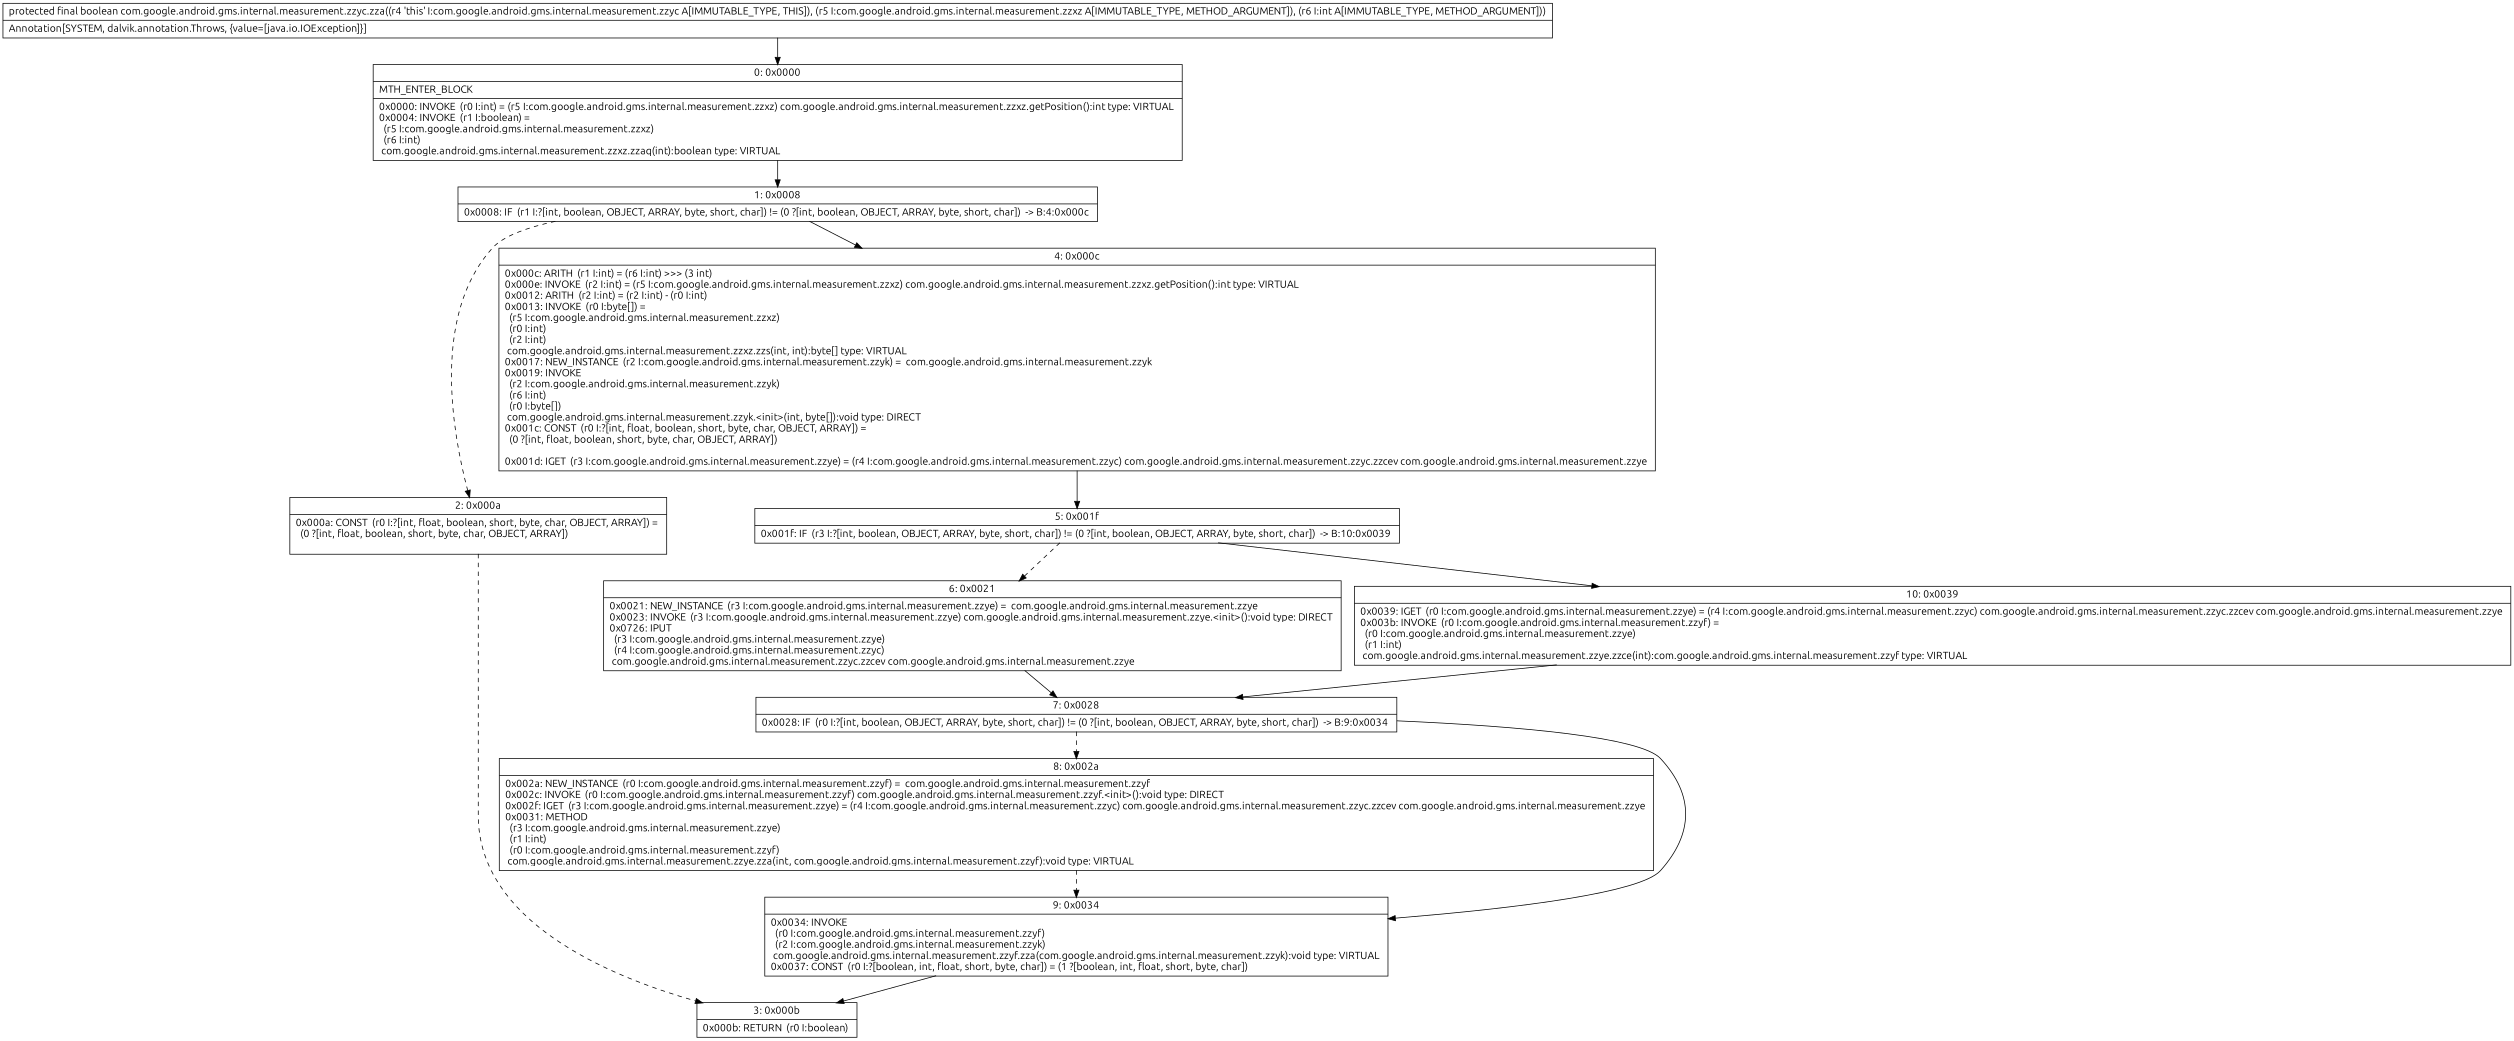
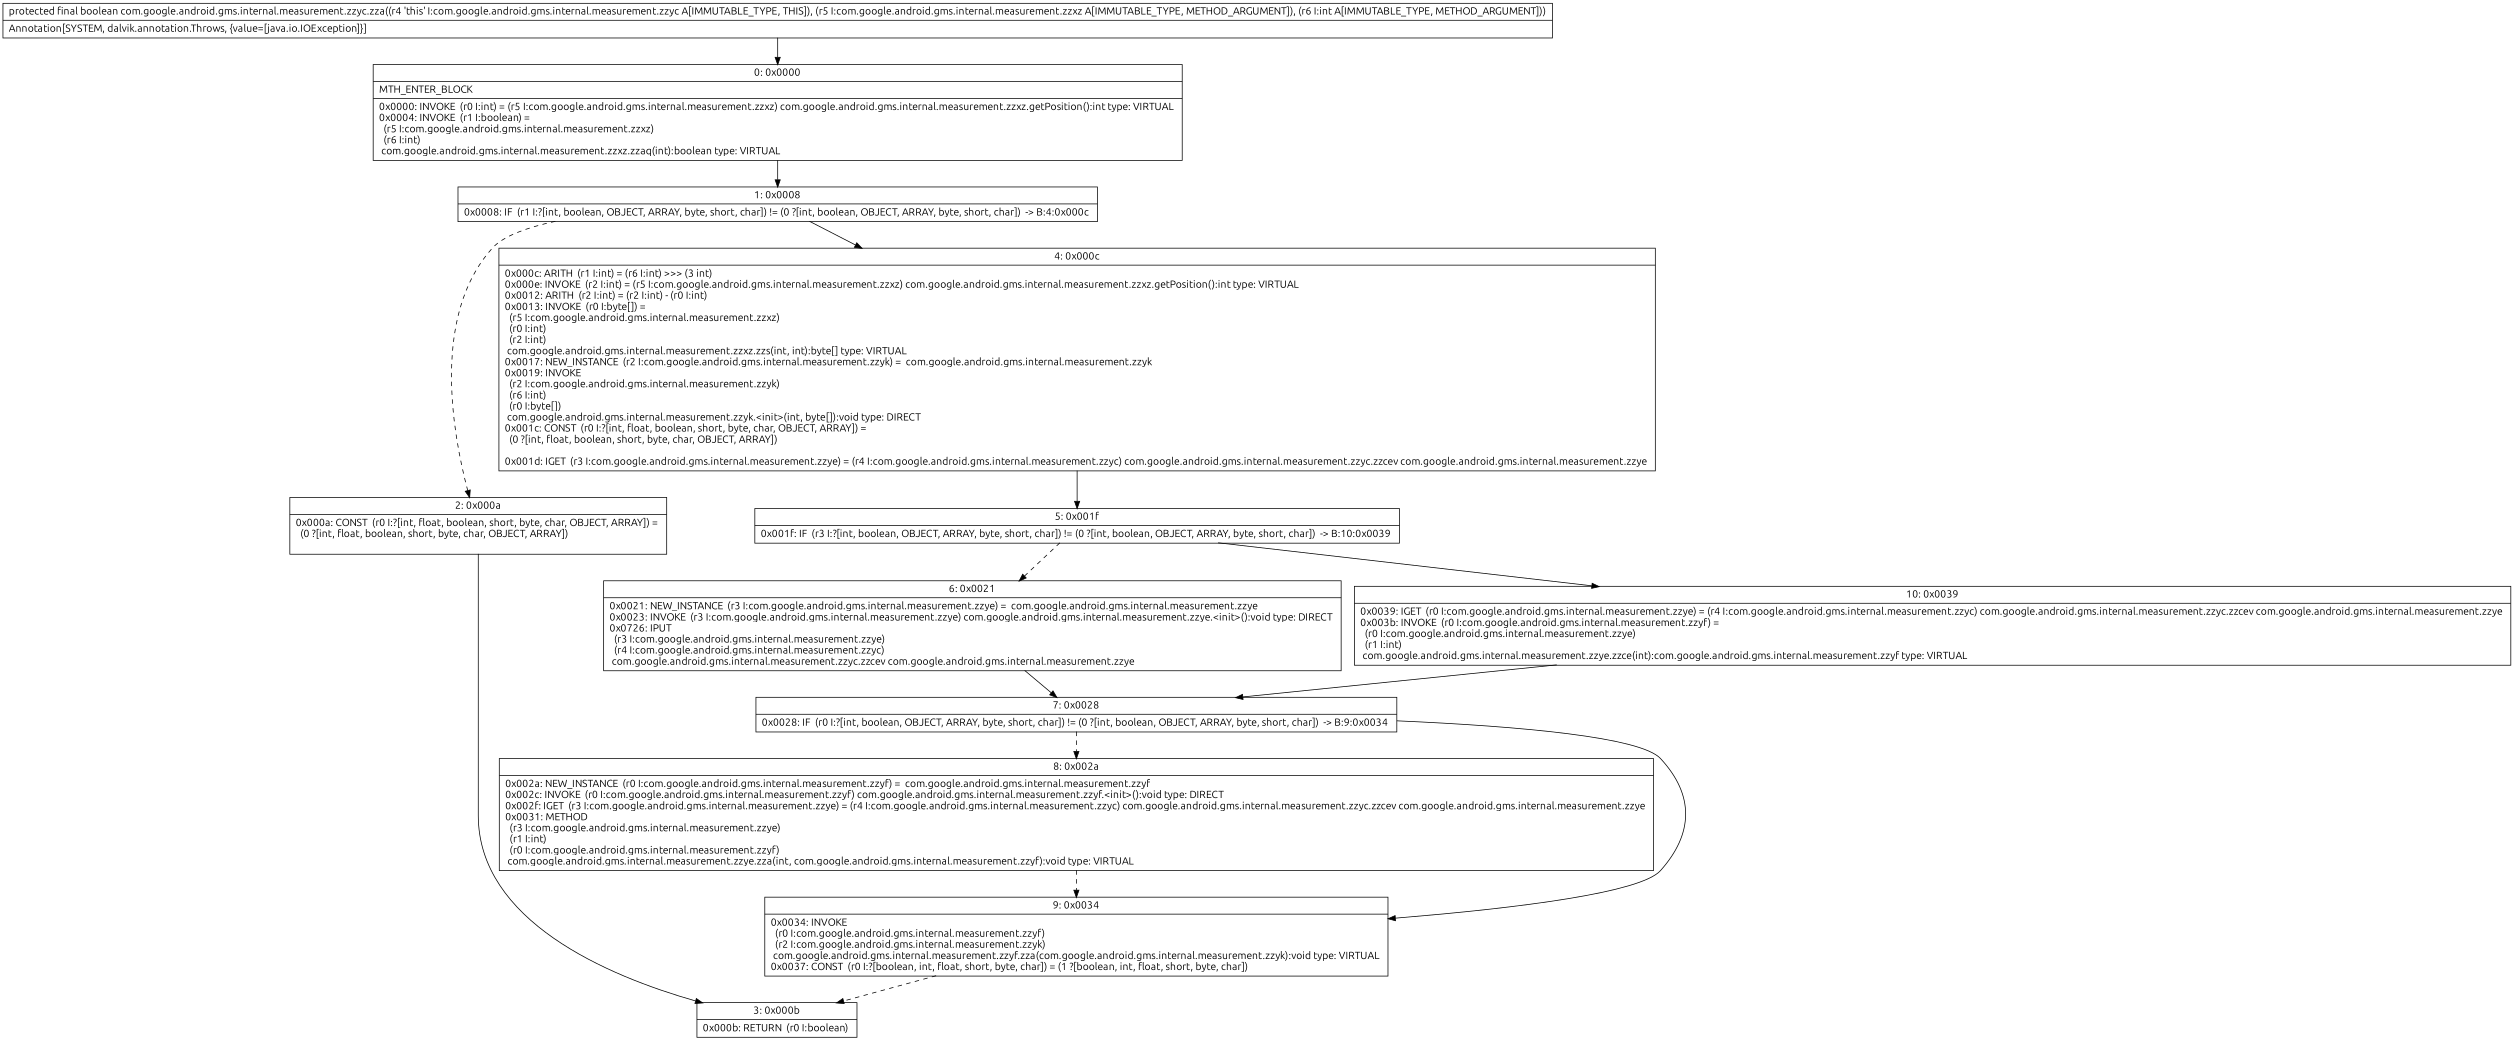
  digraph {
    fontname=Ubuntu
    node [fontname=Ubuntu shape=record]
    edge [fontname=Ubuntu]
    n1 [label="{0\:\ 0x0000|MTH_ENTER_BLOCK\l|0x0000: INVOKE  (r0 I:int) = (r5 I:com.google.android.gms.internal.measurement.zzxz) com.google.android.gms.internal.measurement.zzxz.getPosition():int type: VIRTUAL \l0x0004: INVOKE  (r1 I:boolean) = \l  (r5 I:com.google.android.gms.internal.measurement.zzxz)\l  (r6 I:int)\l com.google.android.gms.internal.measurement.zzxz.zzaq(int):boolean type: VIRTUAL \l}"]
    n2 [label="{1\:\ 0x0008|0x0008: IF  (r1 I:?[int, boolean, OBJECT, ARRAY, byte, short, char]) != (0 ?[int, boolean, OBJECT, ARRAY, byte, short, char])  \-\> B:4:0x000c \l}"]
    n3 [label="{2\:\ 0x000a|0x000a: CONST  (r0 I:?[int, float, boolean, short, byte, char, OBJECT, ARRAY]) = \l  (0 ?[int, float, boolean, short, byte, char, OBJECT, ARRAY])\l \l}"]
    n4 [label="{4\:\ 0x000c|0x000c: ARITH  (r1 I:int) = (r6 I:int) \>\>\> (3 int) \l0x000e: INVOKE  (r2 I:int) = (r5 I:com.google.android.gms.internal.measurement.zzxz) com.google.android.gms.internal.measurement.zzxz.getPosition():int type: VIRTUAL \l0x0012: ARITH  (r2 I:int) = (r2 I:int) \- (r0 I:int) \l0x0013: INVOKE  (r0 I:byte[]) = \l  (r5 I:com.google.android.gms.internal.measurement.zzxz)\l  (r0 I:int)\l  (r2 I:int)\l com.google.android.gms.internal.measurement.zzxz.zzs(int, int):byte[] type: VIRTUAL \l0x0017: NEW_INSTANCE  (r2 I:com.google.android.gms.internal.measurement.zzyk) =  com.google.android.gms.internal.measurement.zzyk \l0x0019: INVOKE  \l  (r2 I:com.google.android.gms.internal.measurement.zzyk)\l  (r6 I:int)\l  (r0 I:byte[])\l com.google.android.gms.internal.measurement.zzyk.\<init\>(int, byte[]):void type: DIRECT \l0x001c: CONST  (r0 I:?[int, float, boolean, short, byte, char, OBJECT, ARRAY]) = \l  (0 ?[int, float, boolean, short, byte, char, OBJECT, ARRAY])\l \l0x001d: IGET  (r3 I:com.google.android.gms.internal.measurement.zzye) = (r4 I:com.google.android.gms.internal.measurement.zzyc) com.google.android.gms.internal.measurement.zzyc.zzcev com.google.android.gms.internal.measurement.zzye \l}"]
    n5 [label="{3\:\ 0x000b|0x000b: RETURN  (r0 I:boolean) \l}"]
    n6 [label="{5\:\ 0x001f|0x001f: IF  (r3 I:?[int, boolean, OBJECT, ARRAY, byte, short, char]) != (0 ?[int, boolean, OBJECT, ARRAY, byte, short, char])  \-\> B:10:0x0039 \l}"]
    n7 [label="{6\:\ 0x0021|0x0021: NEW_INSTANCE  (r3 I:com.google.android.gms.internal.measurement.zzye) =  com.google.android.gms.internal.measurement.zzye \l0x0023: INVOKE  (r3 I:com.google.android.gms.internal.measurement.zzye) com.google.android.gms.internal.measurement.zzye.\<init\>():void type: DIRECT \l0x0726: IPUT  \l  (r3 I:com.google.android.gms.internal.measurement.zzye)\l  (r4 I:com.google.android.gms.internal.measurement.zzyc)\l com.google.android.gms.internal.measurement.zzyc.zzcev com.google.android.gms.internal.measurement.zzye \l}"]
    n8 [label="{10\:\ 0x0039|0x0039: IGET  (r0 I:com.google.android.gms.internal.measurement.zzye) = (r4 I:com.google.android.gms.internal.measurement.zzyc) com.google.android.gms.internal.measurement.zzyc.zzcev com.google.android.gms.internal.measurement.zzye \l0x003b: INVOKE  (r0 I:com.google.android.gms.internal.measurement.zzyf) = \l  (r0 I:com.google.android.gms.internal.measurement.zzye)\l  (r1 I:int)\l com.google.android.gms.internal.measurement.zzye.zzce(int):com.google.android.gms.internal.measurement.zzyf type: VIRTUAL \l}"]
    n9 [label="{7\:\ 0x0028|0x0028: IF  (r0 I:?[int, boolean, OBJECT, ARRAY, byte, short, char]) != (0 ?[int, boolean, OBJECT, ARRAY, byte, short, char])  \-\> B:9:0x0034 \l}"]
    n10 [label="{8\:\ 0x002a|0x002a: NEW_INSTANCE  (r0 I:com.google.android.gms.internal.measurement.zzyf) =  com.google.android.gms.internal.measurement.zzyf \l0x002c: INVOKE  (r0 I:com.google.android.gms.internal.measurement.zzyf) com.google.android.gms.internal.measurement.zzyf.\<init\>():void type: DIRECT \l0x002f: IGET  (r3 I:com.google.android.gms.internal.measurement.zzye) = (r4 I:com.google.android.gms.internal.measurement.zzyc) com.google.android.gms.internal.measurement.zzyc.zzcev com.google.android.gms.internal.measurement.zzye \l0x0031: METHOD  \l  (r3 I:com.google.android.gms.internal.measurement.zzye)\l  (r1 I:int)\l  (r0 I:com.google.android.gms.internal.measurement.zzyf)\l com.google.android.gms.internal.measurement.zzye.zza(int, com.google.android.gms.internal.measurement.zzyf):void type: VIRTUAL \l}"]
    n11 [label="{9\:\ 0x0034|0x0034: INVOKE  \l  (r0 I:com.google.android.gms.internal.measurement.zzyf)\l  (r2 I:com.google.android.gms.internal.measurement.zzyk)\l com.google.android.gms.internal.measurement.zzyf.zza(com.google.android.gms.internal.measurement.zzyk):void type: VIRTUAL \l0x0037: CONST  (r0 I:?[boolean, int, float, short, byte, char]) = (1 ?[boolean, int, float, short, byte, char]) \l}"]
    n12 [label="{protected final boolean com.google.android.gms.internal.measurement.zzyc.zza((r4 'this' I:com.google.android.gms.internal.measurement.zzyc A[IMMUTABLE_TYPE, THIS]), (r5 I:com.google.android.gms.internal.measurement.zzxz A[IMMUTABLE_TYPE, METHOD_ARGUMENT]), (r6 I:int A[IMMUTABLE_TYPE, METHOD_ARGUMENT]))  | Annotation[SYSTEM, dalvik.annotation.Throws, \{value=[java.io.IOException]\}]\l}"]
    n1 -> n2
    n2 -> n3 [style=dashed]
    n2 -> n4
-   n3 -> n5 [style=dashed]
+   n3 -> n5
    n4 -> n6
    n6 -> n7 [style=dashed]
    n6 -> n8
    n7 -> n9
    n8 -> n9
    n9 -> n10 [style=dashed]
    n9 -> n11
    n10 -> n11 [style=dashed]
-   n11 -> n5
+   n11 -> n5 [style=dashed]
    n12 -> n1
  }
